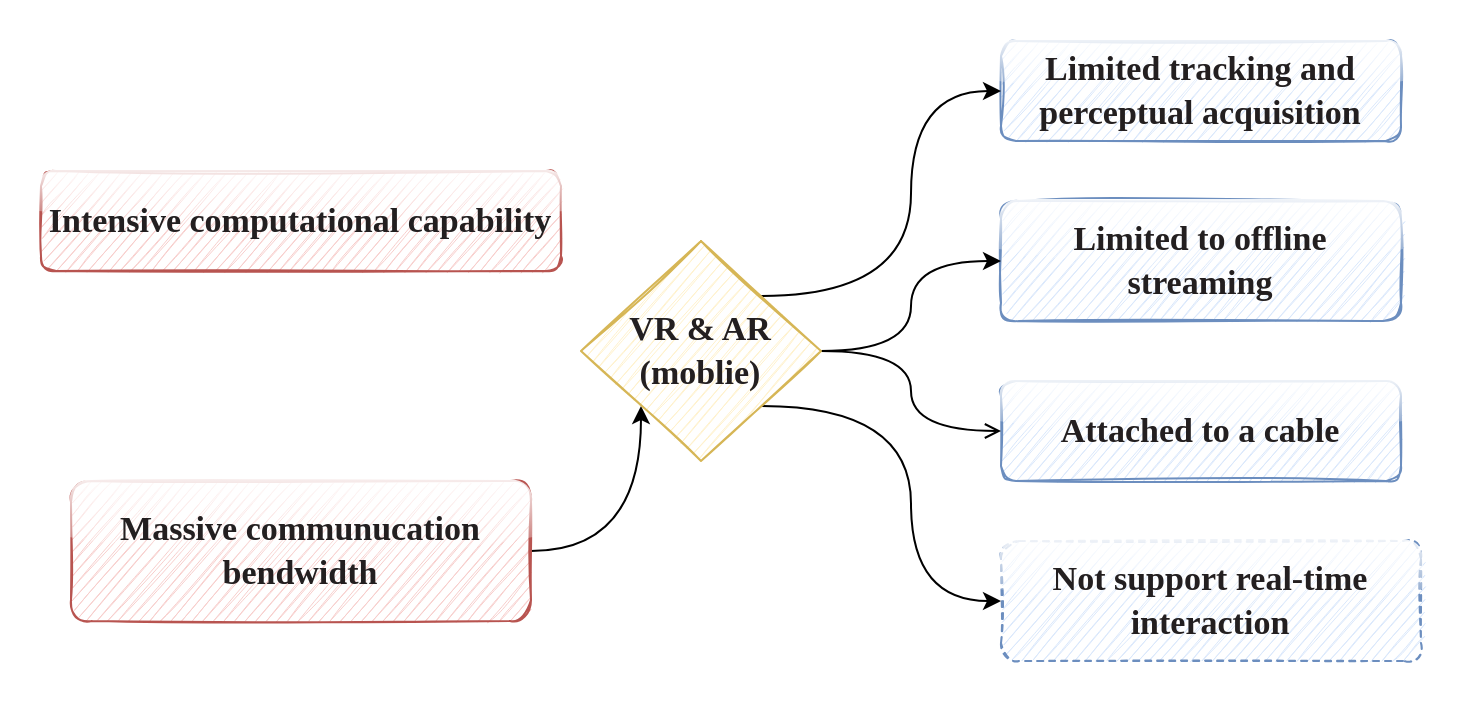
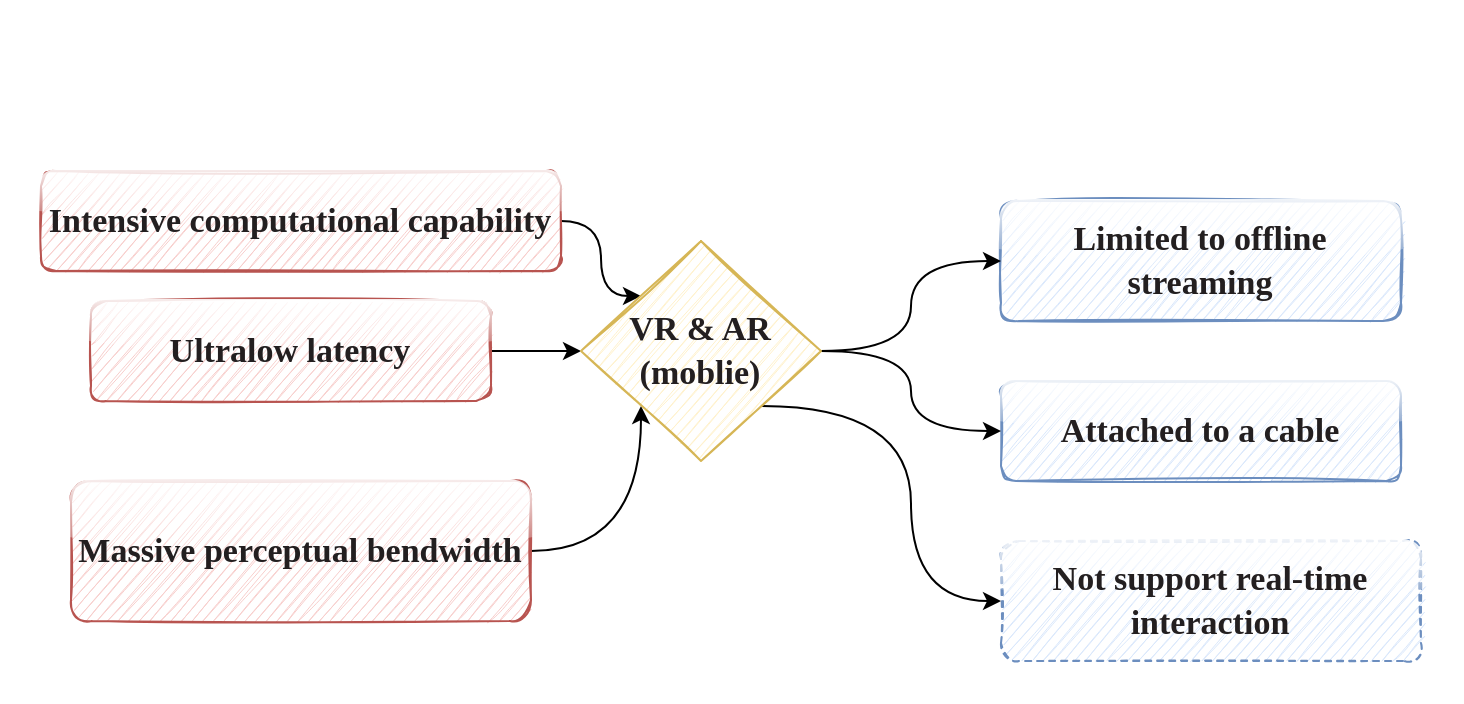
  <mxCell id="0" />
  <mxCell id="1" parent="0" />
+ <mxCell id="2" style="edgeStyle=orthogonalEdgeStyle;curved=1;rounded=0;orthogonalLoop=1;jettySize=auto;html=1;exitX=1;exitY=0.5;exitDx=0;exitDy=0;entryX=0;entryY=0;entryDx=0;entryDy=0;" edge="1" parent="1" source="3" target="16"><mxGeometry relative="1" as="geometry" /></mxCell>
  <mxCell id="3" value="&lt;h2&gt;&lt;span style=&quot;color: rgb(35 , 31 , 32)&quot;&gt;&lt;font face=&quot;Garamond&quot; style=&quot;font-size: 17px&quot;&gt;Intensive computational capability&lt;/font&gt;&lt;/span&gt;&lt;/h2&gt;" style="rounded=1;whiteSpace=wrap;html=1;shadow=0;sketch=1;glass=1;fillColor=#f8cecc;strokeColor=#b85450;" vertex="1" parent="1"><mxGeometry x="20" y="85" width="260" height="50" as="geometry" /></mxCell>
  <mxCell id="4" style="edgeStyle=orthogonalEdgeStyle;curved=1;rounded=0;orthogonalLoop=1;jettySize=auto;html=1;exitX=1;exitY=0.5;exitDx=0;exitDy=0;entryX=0;entryY=1;entryDx=0;entryDy=0;" edge="1" parent="1" source="5" target="16"><mxGeometry relative="1" as="geometry" /></mxCell>
- <mxCell id="5" value="&lt;h2&gt;&lt;span style=&quot;color: rgb(35 , 31 , 32)&quot;&gt;&lt;font face=&quot;Garamond&quot; style=&quot;font-size: 17px&quot;&gt;Massive communucation bendwidth&lt;/font&gt;&lt;/span&gt;&lt;/h2&gt;" style="rounded=1;whiteSpace=wrap;html=1;shadow=0;sketch=1;glass=1;fillColor=#f8cecc;strokeColor=#b85450;" vertex="1" parent="1"><mxGeometry x="35" y="240" width="230" height="70" as="geometry" /></mxCell>
- <mxCell id="8" value="&lt;h2&gt;&lt;span style=&quot;color: rgb(35 , 31 , 32)&quot;&gt;&lt;font face=&quot;Garamond&quot; style=&quot;font-size: 17px&quot;&gt;Limited tracking and perceptual acquisition&lt;/font&gt;&lt;/span&gt;&lt;/h2&gt;" style="rounded=1;whiteSpace=wrap;html=1;shadow=0;sketch=1;glass=1;fillColor=#dae8fc;strokeColor=#6c8ebf;" vertex="1" parent="1"><mxGeometry x="500" y="20" width="200" height="50" as="geometry" /></mxCell>
+ <mxCell id="5" value="&lt;h2&gt;&lt;span style=&quot;color: rgb(35 , 31 , 32)&quot;&gt;&lt;font face=&quot;Garamond&quot; style=&quot;font-size: 17px&quot;&gt;Massive perceptual bendwidth&lt;/font&gt;&lt;/span&gt;&lt;/h2&gt;" style="rounded=1;whiteSpace=wrap;html=1;shadow=0;sketch=1;glass=1;fillColor=#f8cecc;strokeColor=#b85450;" vertex="1" parent="1"><mxGeometry x="35" y="240" width="230" height="70" as="geometry" /></mxCell>
+ <mxCell id="6" style="edgeStyle=orthogonalEdgeStyle;curved=1;rounded=0;orthogonalLoop=1;jettySize=auto;html=1;exitX=1;exitY=0.5;exitDx=0;exitDy=0;entryX=0;entryY=0.5;entryDx=0;entryDy=0;" edge="1" parent="1" source="7" target="16"><mxGeometry relative="1" as="geometry" /></mxCell>
+ <mxCell id="7" value="&lt;h2&gt;&lt;span style=&quot;color: rgb(35 , 31 , 32)&quot;&gt;&lt;font face=&quot;Garamond&quot; style=&quot;font-size: 17px&quot;&gt;Ultralow latency&lt;/font&gt;&lt;/span&gt;&lt;/h2&gt;" style="rounded=1;whiteSpace=wrap;html=1;shadow=0;sketch=1;glass=1;fillColor=#f8cecc;strokeColor=#b85450;" vertex="1" parent="1"><mxGeometry x="45" y="150" width="200" height="50" as="geometry" /></mxCell>
  <mxCell id="9" value="&lt;h2&gt;&lt;span style=&quot;color: rgb(35 , 31 , 32)&quot;&gt;&lt;font face=&quot;Garamond&quot; style=&quot;font-size: 17px&quot;&gt;Limited to offline streaming&lt;/font&gt;&lt;/span&gt;&lt;/h2&gt;" style="rounded=1;whiteSpace=wrap;html=1;shadow=0;glass=1;sketch=1;fillColor=#dae8fc;strokeColor=#6c8ebf;" vertex="1" parent="1"><mxGeometry x="500" y="100" width="200" height="60" as="geometry" /></mxCell>
  <mxCell id="10" value="&lt;h2&gt;&lt;span style=&quot;color: rgb(35 , 31 , 32)&quot;&gt;&lt;font face=&quot;Garamond&quot; style=&quot;font-size: 17px&quot;&gt;Attached to a cable&lt;/font&gt;&lt;/span&gt;&lt;/h2&gt;" style="rounded=1;whiteSpace=wrap;html=1;shadow=0;glass=1;sketch=1;fillColor=#dae8fc;strokeColor=#6c8ebf;" vertex="1" parent="1"><mxGeometry x="500" y="190" width="200" height="50" as="geometry" /></mxCell>
  <mxCell id="11" value="&lt;h2&gt;&lt;span style=&quot;color: rgb(35 , 31 , 32)&quot;&gt;&lt;font face=&quot;Garamond&quot; style=&quot;font-size: 17px&quot;&gt;Not support real-time interaction&lt;/font&gt;&lt;/span&gt;&lt;/h2&gt;" style="rounded=1;whiteSpace=wrap;html=1;shadow=0;glass=1;sketch=1;fillColor=#dae8fc;strokeColor=#6c8ebf;dashed=1;" vertex="1" parent="1"><mxGeometry x="500" y="270" width="210" height="60" as="geometry" /></mxCell>
- <mxCell id="12" style="edgeStyle=orthogonalEdgeStyle;curved=1;rounded=0;orthogonalLoop=1;jettySize=auto;html=1;exitX=1;exitY=0;exitDx=0;exitDy=0;entryX=0;entryY=0.5;entryDx=0;entryDy=0;" edge="1" parent="1" source="16" target="8"><mxGeometry relative="1" as="geometry" /></mxCell>
  <mxCell id="13" style="edgeStyle=orthogonalEdgeStyle;curved=1;rounded=0;orthogonalLoop=1;jettySize=auto;html=1;exitX=1;exitY=0.5;exitDx=0;exitDy=0;entryX=0;entryY=0.5;entryDx=0;entryDy=0;" edge="1" parent="1" source="16" target="9"><mxGeometry relative="1" as="geometry" /></mxCell>
- <mxCell id="14" style="edgeStyle=orthogonalEdgeStyle;curved=1;rounded=0;orthogonalLoop=1;jettySize=auto;html=1;exitX=1;exitY=0.5;exitDx=0;exitDy=0;endArrow=open;" edge="1" parent="1" source="16" target="10"><mxGeometry relative="1" as="geometry" /></mxCell>
+ <mxCell id="14" style="edgeStyle=orthogonalEdgeStyle;curved=1;rounded=0;orthogonalLoop=1;jettySize=auto;html=1;exitX=1;exitY=0.5;exitDx=0;exitDy=0;" edge="1" parent="1" source="16" target="10"><mxGeometry relative="1" as="geometry" /></mxCell>
  <mxCell id="15" style="edgeStyle=orthogonalEdgeStyle;curved=1;rounded=0;orthogonalLoop=1;jettySize=auto;html=1;exitX=1;exitY=1;exitDx=0;exitDy=0;entryX=0;entryY=0.5;entryDx=0;entryDy=0;" edge="1" parent="1" source="16" target="11"><mxGeometry relative="1" as="geometry" /></mxCell>
  <mxCell id="16" value="&lt;h2&gt;&lt;span style=&quot;color: rgb(35 , 31 , 32)&quot;&gt;&lt;font face=&quot;Garamond&quot; style=&quot;font-size: 17px&quot;&gt;VR &amp;amp; AR (moblie)&lt;/font&gt;&lt;/span&gt;&lt;/h2&gt;" style="rhombus;whiteSpace=wrap;html=1;shadow=0;glass=1;sketch=1;fillColor=#fff2cc;strokeColor=#d6b656;" vertex="1" parent="1"><mxGeometry x="290" y="120" width="120" height="110" as="geometry" /></mxCell>
